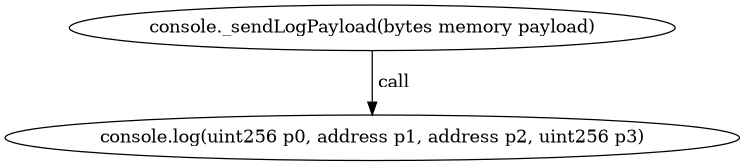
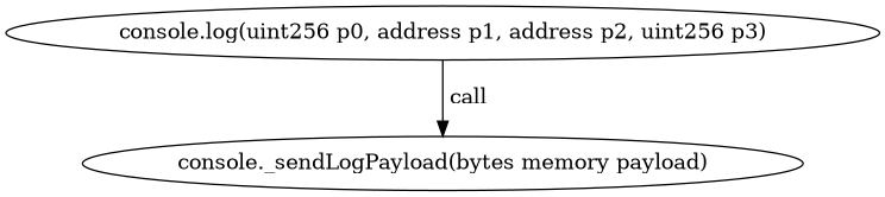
  digraph {
    "console.log(uint256 p0, address p1, address p2, uint256 p3)" [height=0.5 width=6.7061]
    "console._sendLogPayload(bytes memory payload)" [height=0.5 width=5.7372]
-   "console._sendLogPayload(bytes memory payload)" -> "console.log(uint256 p0, address p1, address p2, uint256 p3)" [label=" call"]
+   "console.log(uint256 p0, address p1, address p2, uint256 p3)" -> "console._sendLogPayload(bytes memory payload)" [label=" call"]
  }
